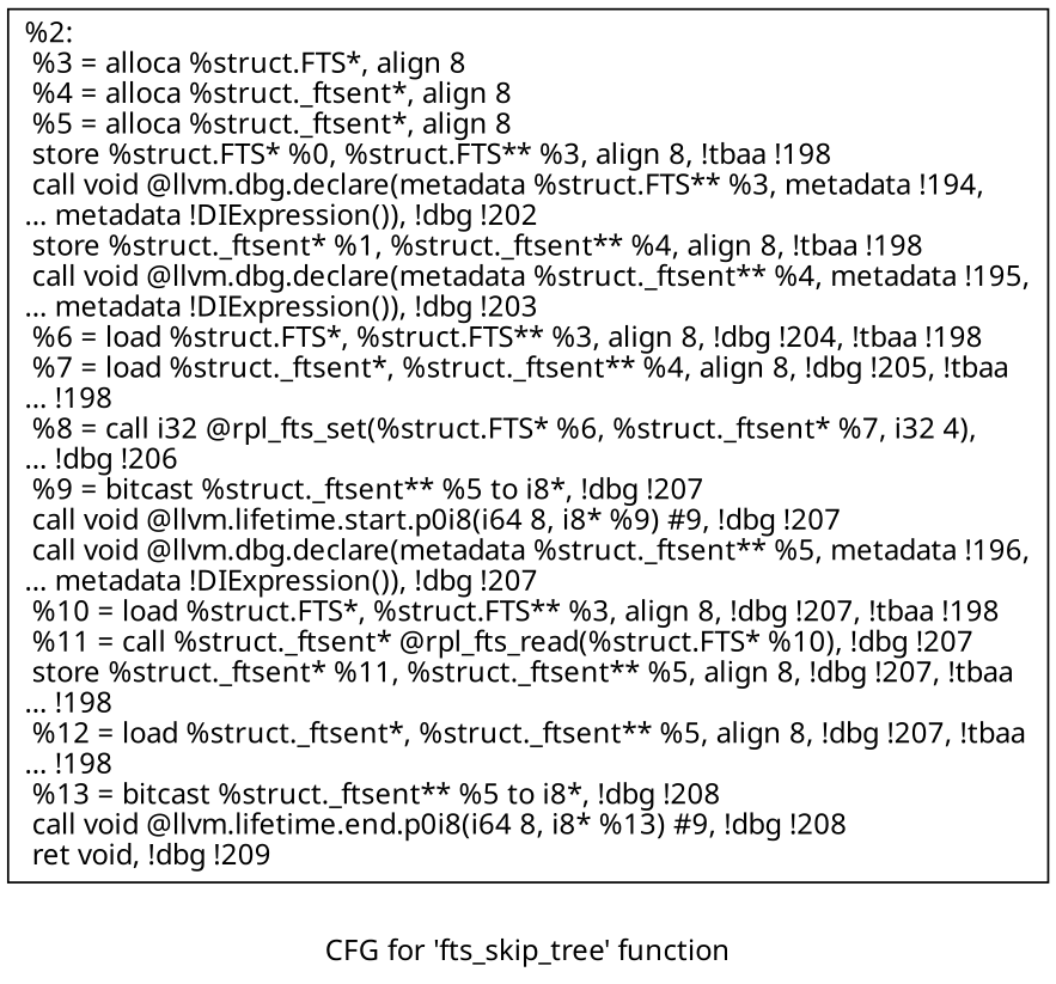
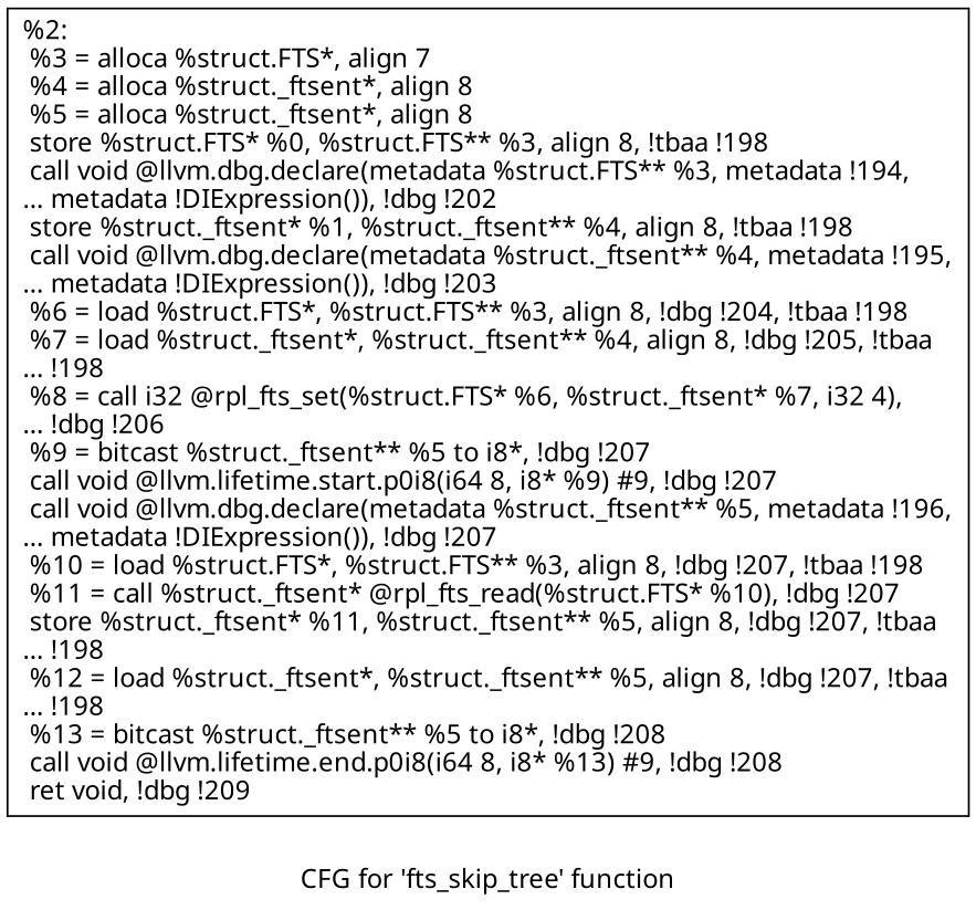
  digraph {
    label="CFG for 'fts_skip_tree' function"
    fontname="Noto Sans"
-   n1 [label="{%2:\l  %3 = alloca %struct.FTS*, align 8\l  %4 = alloca %struct._ftsent*, align 8\l  %5 = alloca %struct._ftsent*, align 8\l  store %struct.FTS* %0, %struct.FTS** %3, align 8, !tbaa !198\l  call void @llvm.dbg.declare(metadata %struct.FTS** %3, metadata !194,\l... metadata !DIExpression()), !dbg !202\l  store %struct._ftsent* %1, %struct._ftsent** %4, align 8, !tbaa !198\l  call void @llvm.dbg.declare(metadata %struct._ftsent** %4, metadata !195,\l... metadata !DIExpression()), !dbg !203\l  %6 = load %struct.FTS*, %struct.FTS** %3, align 8, !dbg !204, !tbaa !198\l  %7 = load %struct._ftsent*, %struct._ftsent** %4, align 8, !dbg !205, !tbaa\l... !198\l  %8 = call i32 @rpl_fts_set(%struct.FTS* %6, %struct._ftsent* %7, i32 4),\l... !dbg !206\l  %9 = bitcast %struct._ftsent** %5 to i8*, !dbg !207\l  call void @llvm.lifetime.start.p0i8(i64 8, i8* %9) #9, !dbg !207\l  call void @llvm.dbg.declare(metadata %struct._ftsent** %5, metadata !196,\l... metadata !DIExpression()), !dbg !207\l  %10 = load %struct.FTS*, %struct.FTS** %3, align 8, !dbg !207, !tbaa !198\l  %11 = call %struct._ftsent* @rpl_fts_read(%struct.FTS* %10), !dbg !207\l  store %struct._ftsent* %11, %struct._ftsent** %5, align 8, !dbg !207, !tbaa\l... !198\l  %12 = load %struct._ftsent*, %struct._ftsent** %5, align 8, !dbg !207, !tbaa\l... !198\l  %13 = bitcast %struct._ftsent** %5 to i8*, !dbg !208\l  call void @llvm.lifetime.end.p0i8(i64 8, i8* %13) #9, !dbg !208\l  ret void, !dbg !209\l}" shape=record fontname="Noto Sans"]
+   n1 [label="{%2:\l  %3 = alloca %struct.FTS*, align 7\l  %4 = alloca %struct._ftsent*, align 8\l  %5 = alloca %struct._ftsent*, align 8\l  store %struct.FTS* %0, %struct.FTS** %3, align 8, !tbaa !198\l  call void @llvm.dbg.declare(metadata %struct.FTS** %3, metadata !194,\l... metadata !DIExpression()), !dbg !202\l  store %struct._ftsent* %1, %struct._ftsent** %4, align 8, !tbaa !198\l  call void @llvm.dbg.declare(metadata %struct._ftsent** %4, metadata !195,\l... metadata !DIExpression()), !dbg !203\l  %6 = load %struct.FTS*, %struct.FTS** %3, align 8, !dbg !204, !tbaa !198\l  %7 = load %struct._ftsent*, %struct._ftsent** %4, align 8, !dbg !205, !tbaa\l... !198\l  %8 = call i32 @rpl_fts_set(%struct.FTS* %6, %struct._ftsent* %7, i32 4),\l... !dbg !206\l  %9 = bitcast %struct._ftsent** %5 to i8*, !dbg !207\l  call void @llvm.lifetime.start.p0i8(i64 8, i8* %9) #9, !dbg !207\l  call void @llvm.dbg.declare(metadata %struct._ftsent** %5, metadata !196,\l... metadata !DIExpression()), !dbg !207\l  %10 = load %struct.FTS*, %struct.FTS** %3, align 8, !dbg !207, !tbaa !198\l  %11 = call %struct._ftsent* @rpl_fts_read(%struct.FTS* %10), !dbg !207\l  store %struct._ftsent* %11, %struct._ftsent** %5, align 8, !dbg !207, !tbaa\l... !198\l  %12 = load %struct._ftsent*, %struct._ftsent** %5, align 8, !dbg !207, !tbaa\l... !198\l  %13 = bitcast %struct._ftsent** %5 to i8*, !dbg !208\l  call void @llvm.lifetime.end.p0i8(i64 8, i8* %13) #9, !dbg !208\l  ret void, !dbg !209\l}" shape=record fontname="Noto Sans"]
  }
